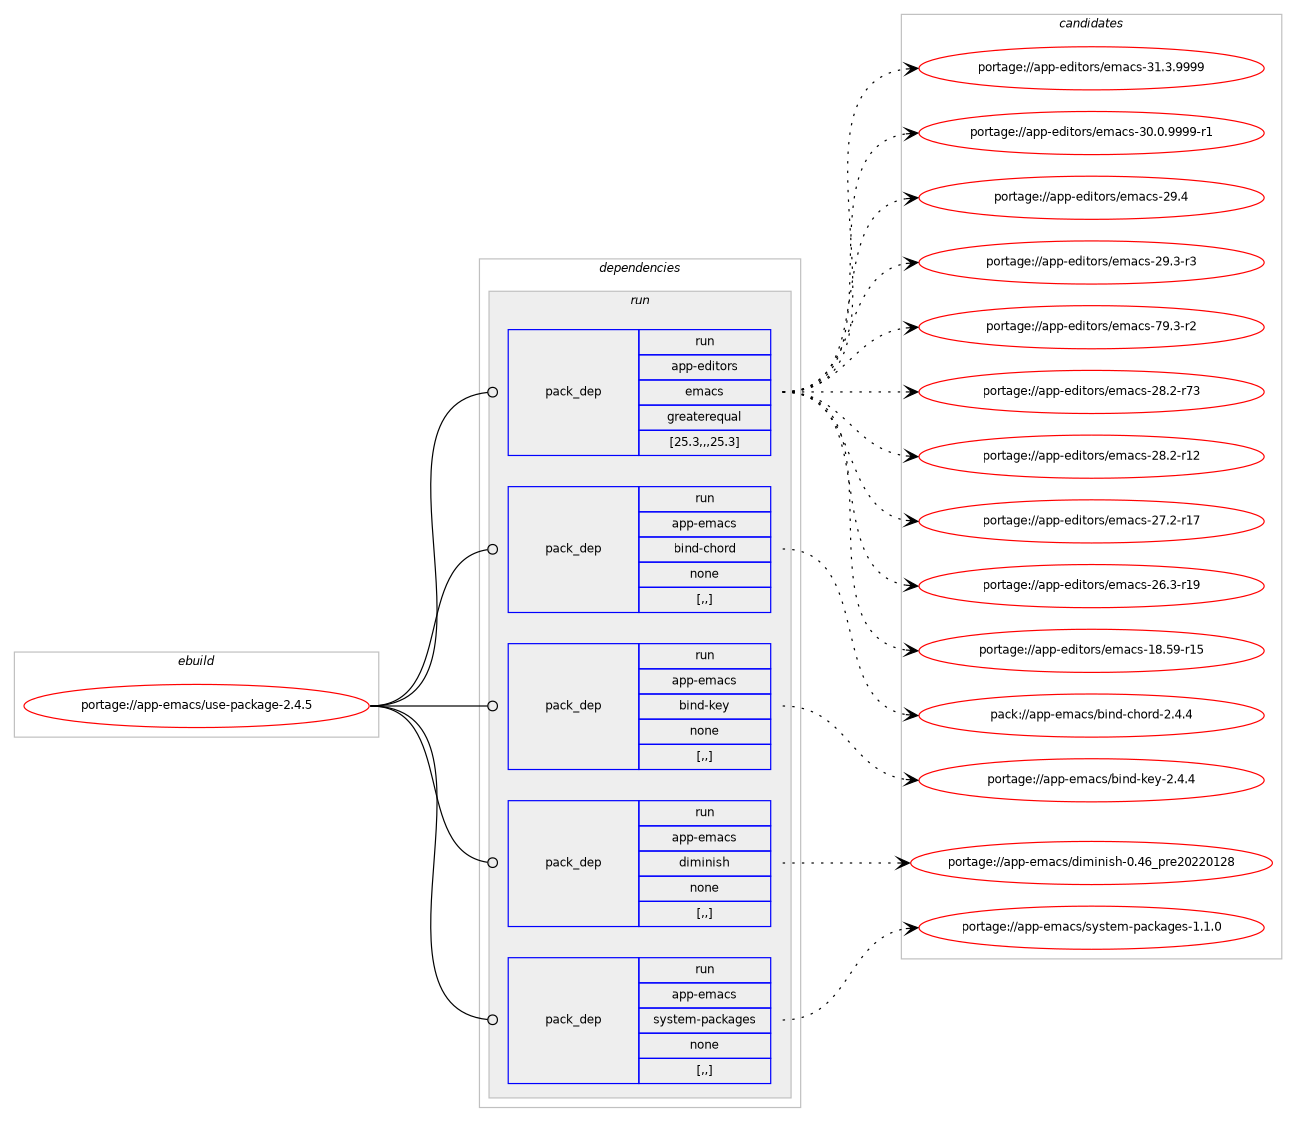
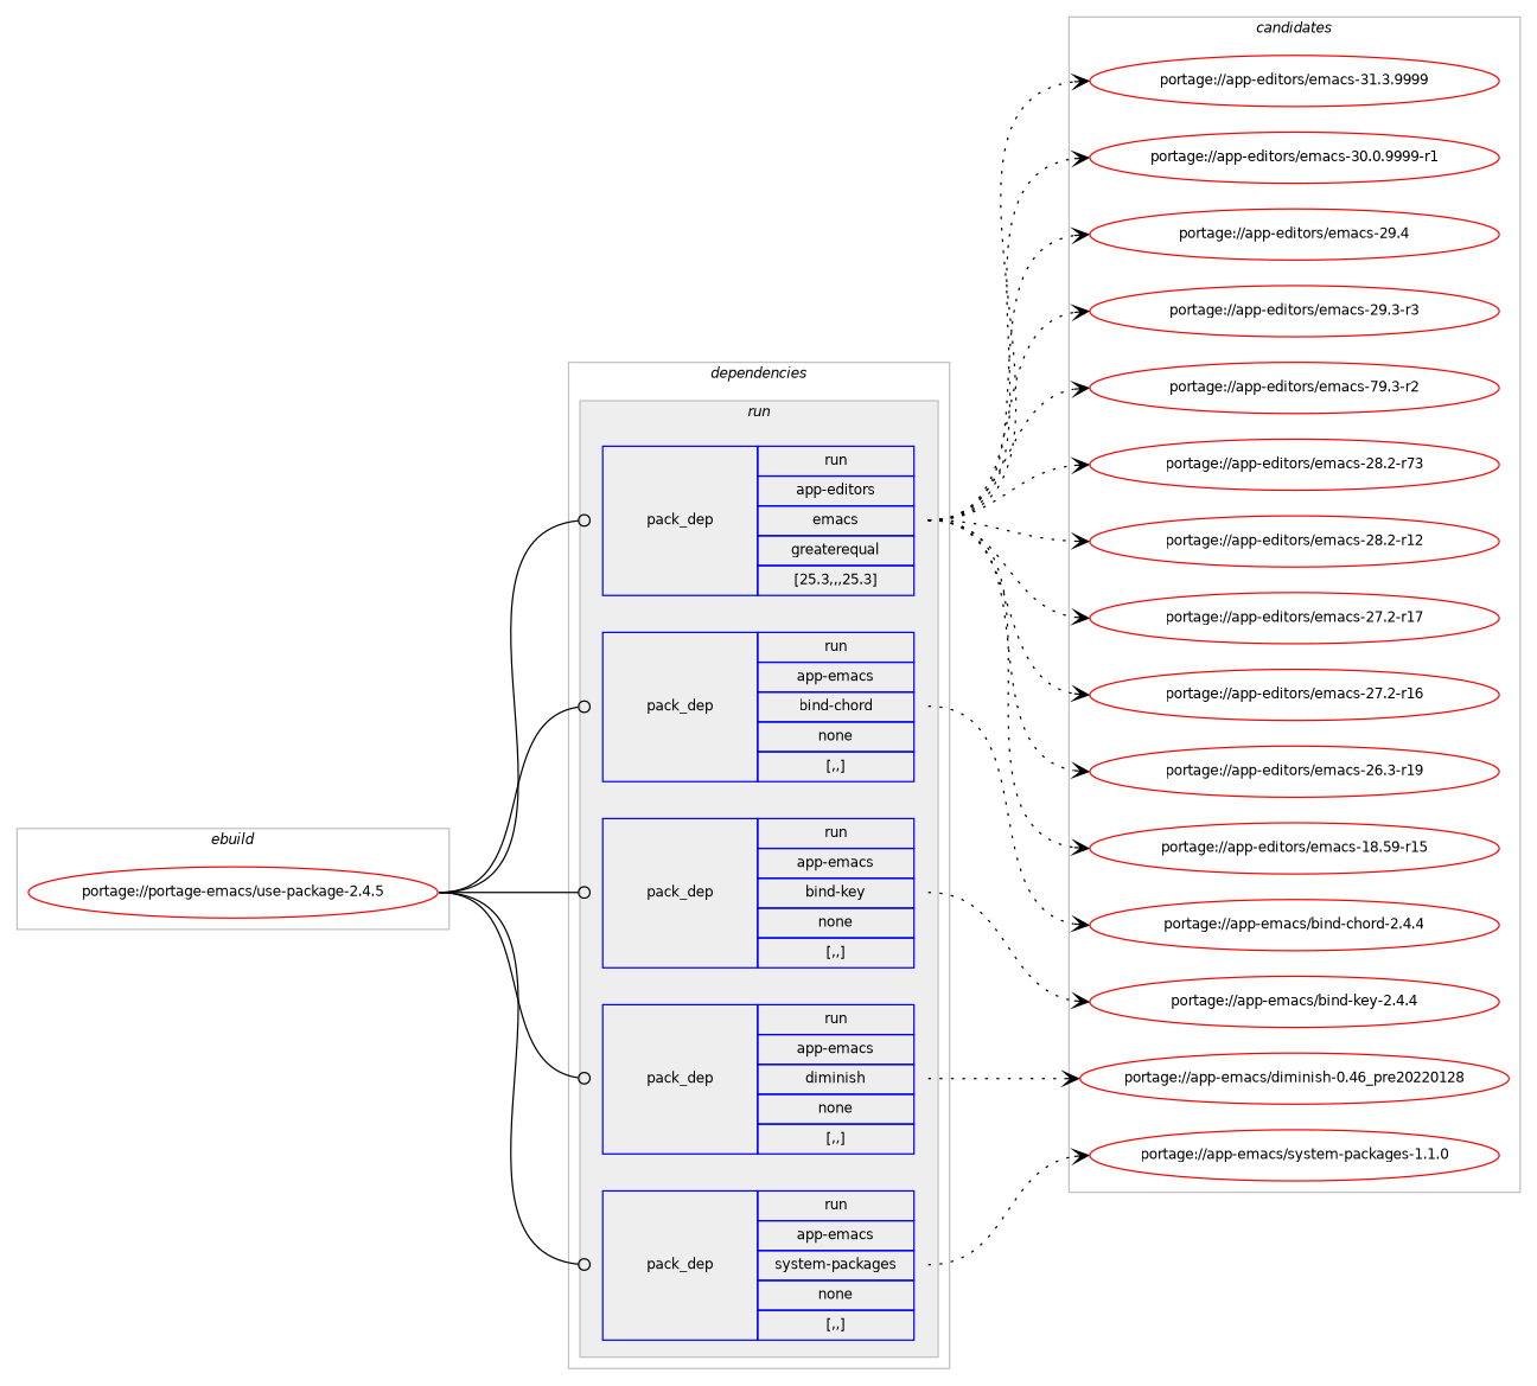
  digraph {
    compound=true
    concentrate=true
    fontname=Helvetica
    fontsize=10
    newrank=true
    rankdir=LR
    ranksep=1.5
    node [color=red fontname=Helvetica fontsize=10]
    edge [arrowhead=vee headport=w style=dotted tailport=e weight=100]
-   n1 [label="portage://app-emacs/use-package-2.4.5" width=4]
+   n1 [label="portage://portage-emacs/use-package-2.4.5" width=4]
    n2 [color=blue label=<<TABLE BORDER="0" CELLBORDER="1" CELLSPACING="0" CELLPADDING="4" WIDTH="220"><TR><TD ROWSPAN="6" CELLPADDING="30">pack_dep</TD></TR><TR><TD WIDTH="110">run</TD></TR><TR><TD>app-editors</TD></TR><TR><TD>emacs</TD></TR><TR><TD>greaterequal</TD></TR><TR><TD>[25.3,,,25.3]</TD></TR></TABLE>> shape=none]
    n3 [color=blue label=<<TABLE BORDER="0" CELLBORDER="1" CELLSPACING="0" CELLPADDING="4" WIDTH="220"><TR><TD ROWSPAN="6" CELLPADDING="30">pack_dep</TD></TR><TR><TD WIDTH="110">run</TD></TR><TR><TD>app-emacs</TD></TR><TR><TD>bind-chord</TD></TR><TR><TD>none</TD></TR><TR><TD>[,,]</TD></TR></TABLE>> shape=none]
    n4 [color=blue label=<<TABLE BORDER="0" CELLBORDER="1" CELLSPACING="0" CELLPADDING="4" WIDTH="220"><TR><TD ROWSPAN="6" CELLPADDING="30">pack_dep</TD></TR><TR><TD WIDTH="110">run</TD></TR><TR><TD>app-emacs</TD></TR><TR><TD>bind-key</TD></TR><TR><TD>none</TD></TR><TR><TD>[,,]</TD></TR></TABLE>> shape=none]
    n5 [color=blue label=<<TABLE BORDER="0" CELLBORDER="1" CELLSPACING="0" CELLPADDING="4" WIDTH="220"><TR><TD ROWSPAN="6" CELLPADDING="30">pack_dep</TD></TR><TR><TD WIDTH="110">run</TD></TR><TR><TD>app-emacs</TD></TR><TR><TD>diminish</TD></TR><TR><TD>none</TD></TR><TR><TD>[,,]</TD></TR></TABLE>> shape=none]
    n6 [color=blue label=<<TABLE BORDER="0" CELLBORDER="1" CELLSPACING="0" CELLPADDING="4" WIDTH="220"><TR><TD ROWSPAN="6" CELLPADDING="30">pack_dep</TD></TR><TR><TD WIDTH="110">run</TD></TR><TR><TD>app-emacs</TD></TR><TR><TD>system-packages</TD></TR><TR><TD>none</TD></TR><TR><TD>[,,]</TD></TR></TABLE>> shape=none]
    n7 [label="portage://app-editors/emacs-31.3.9999" width=4]
    n8 [label="portage://app-editors/emacs-30.0.9999-r1" width=4]
    n9 [label="portage://app-editors/emacs-29.4" width=4]
    n10 [label="portage://app-editors/emacs-29.3-r3" width=4]
    n11 [label="portage://app-editors/emacs-79.3-r2" width=4]
    n12 [label="portage://app-editors/emacs-28.2-r73" width=4]
    n13 [label="portage://app-editors/emacs-28.2-r12" width=4]
    n14 [label="portage://app-editors/emacs-27.2-r17" width=4]
+   n15 [label="portage://app-editors/emacs-27.2-r16" width=4]
    n16 [label="portage://app-editors/emacs-26.3-r19" width=4]
    n17 [label="portage://app-editors/emacs-18.59-r15" width=4]
-   n18 [label="pack://app-emacs/bind-chord-2.4.4" width=4]
+   n18 [label="portage://app-emacs/bind-chord-2.4.4" width=4]
    n19 [label="portage://app-emacs/bind-key-2.4.4" width=4]
    n20 [label="portage://app-emacs/diminish-0.46_pre20220128" width=4]
    n21 [label="portage://app-emacs/system-packages-1.1.0" width=4]
    subgraph cluster_1 {
      color=gray
      label=<<i>ebuild</i>>
      n1
    }
    subgraph cluster_2 {
      color=gray
      label=<<i>dependencies</i>>
      subgraph cluster_3 {
        color=gray
        fillcolor="#eeeeee"
        label=<<i>compile</i>>
        style=filled
      }
      subgraph cluster_4 {
        color=gray
        fillcolor="#eeeeee"
        label=<<i>compile and run</i>>
        style=filled
      }
      subgraph cluster_5 {
        color=gray
        fillcolor="#eeeeee"
        label=<<i>run</i>>
        style=filled
        subgraph sub_6 {
          color=gray
          fillcolor="#eeeeee"
          label=<<i>run</i>>
          style=filled
          n2
        }
        subgraph sub_7 {
          color=gray
          fillcolor="#eeeeee"
          label=<<i>run</i>>
          style=filled
          n3
        }
        subgraph sub_8 {
          color=gray
          fillcolor="#eeeeee"
          label=<<i>run</i>>
          style=filled
          n4
        }
        subgraph sub_9 {
          color=gray
          fillcolor="#eeeeee"
          label=<<i>run</i>>
          style=filled
          n5
        }
        subgraph sub_10 {
          color=gray
          fillcolor="#eeeeee"
          label=<<i>run</i>>
          style=filled
          n6
        }
      }
    }
    subgraph cluster_11 {
      color=gray
      label=<<i>candidates</i>>
      rank=same
      subgraph sub_12 {
        color=black
        label=<<i>candidates</i>>
        nodesep=1
        rank=same
        n7
        n8
        n9
        n10
        n11
        n12
        n13
        n14
+       n15
        n16
        n17
      }
      subgraph sub_13 {
        color=black
        label=<<i>candidates</i>>
        nodesep=1
        rank=same
        n18
      }
      subgraph sub_14 {
        color=black
        label=<<i>candidates</i>>
        nodesep=1
        rank=same
        n19
      }
      subgraph sub_15 {
        color=black
        label=<<i>candidates</i>>
        nodesep=1
        rank=same
        n20
      }
      subgraph sub_16 {
        color=black
        label=<<i>candidates</i>>
        nodesep=1
        rank=same
        n21
      }
    }
    n1 -> n2 [arrowhead=odot style=solid weight=20]
    n1 -> n3 [arrowhead=odot style=solid weight=20]
    n1 -> n4 [arrowhead=odot style=solid weight=20]
    n1 -> n5 [arrowhead=odot style=solid weight=20]
    n1 -> n6 [arrowhead=odot style=solid weight=20]
    n2 -> n7
    n2 -> n8
    n2 -> n9
    n2 -> n10
    n2 -> n11
    n2 -> n12
    n2 -> n13
    n2 -> n14
+   n2 -> n15
    n2 -> n16
    n2 -> n17
    n3 -> n18
    n4 -> n19
    n5 -> n20
    n6 -> n21
  }
